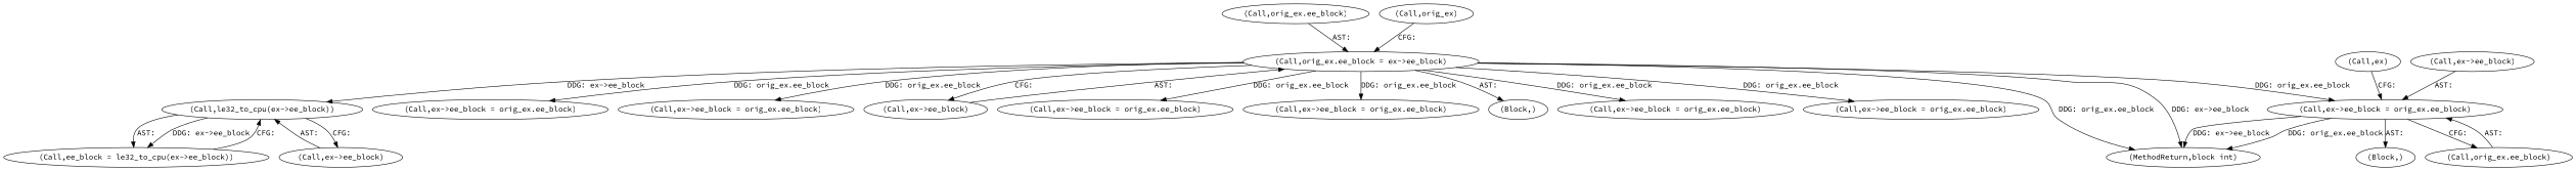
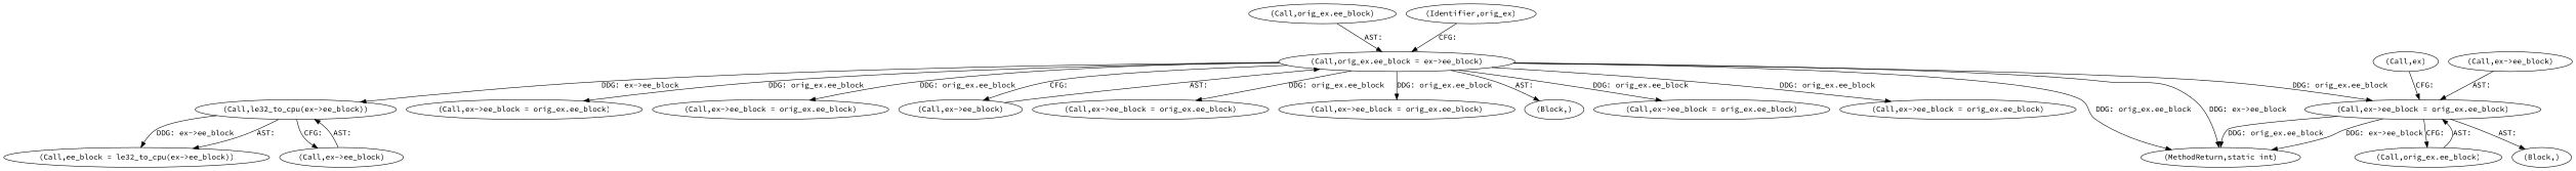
  digraph {
    fontname="Source Code Pro"
    node [fontname="Source Code Pro"]
    edge [fontname="Source Code Pro"]
    n1 [label="(Call,ex->ee_block = orig_ex.ee_block)"]
    n2 [label="(Call,orig_ex.ee_block)"]
-   n3 [label="(MethodReturn,block int)"]
+   n3 [label="(MethodReturn,static int)"]
    n4 [label="(Block,)"]
    n5 [label="(Call,orig_ex.ee_block = ex->ee_block)"]
    n6 [label="(Call,ex->ee_block = orig_ex.ee_block)"]
    n7 [label="(Call,ex->ee_block = orig_ex.ee_block)"]
    n8 [label="(Call,ex->ee_block)"]
    n9 [label="(Call,ex->ee_block = orig_ex.ee_block)"]
    n10 [label="(Call,ex->ee_block = orig_ex.ee_block)"]
    n11 [label="(Block,)"]
    n12 [label="(Call,ex->ee_block = orig_ex.ee_block)"]
    n13 [label="(Call,ex->ee_block = orig_ex.ee_block)"]
    n14 [label="(Call,le32_to_cpu(ex->ee_block))"]
    n15 [label="(Call,ee_block = le32_to_cpu(ex->ee_block))"]
    n16 [label="(Call,ex->ee_block)"]
    n17 [label="(Call,orig_ex.ee_block)"]
    n18 [label="(Call,ex)"]
    n19 [label="(Call,ex->ee_block)"]
-   n20 [label="(Call,orig_ex)"]
+   n20 [label="(Identifier,orig_ex)"]
    n1 -> n2 [label="CFG: "]
    n1 -> n3 [label="DDG: ex->ee_block"]
    n1 -> n3 [label="DDG: orig_ex.ee_block"]
    n1 -> n4 [label="AST: "]
    n2 -> n1 [label="AST: "]
    n5 -> n1 [label="DDG: orig_ex.ee_block"]
    n5 -> n3 [label="DDG: ex->ee_block"]
    n5 -> n3 [label="DDG: orig_ex.ee_block"]
    n5 -> n6 [label="DDG: orig_ex.ee_block"]
    n5 -> n7 [label="DDG: orig_ex.ee_block"]
    n5 -> n8 [label="CFG: "]
    n5 -> n9 [label="DDG: orig_ex.ee_block"]
    n5 -> n10 [label="DDG: orig_ex.ee_block"]
    n5 -> n11 [label="AST: "]
    n5 -> n12 [label="DDG: orig_ex.ee_block"]
    n5 -> n13 [label="DDG: orig_ex.ee_block"]
    n5 -> n14 [label="DDG: ex->ee_block"]
    n8 -> n5 [label="AST: "]
    n14 -> n15 [label="AST: "]
    n14 -> n15 [label="DDG: ex->ee_block"]
    n14 -> n16 [label="CFG: "]
-   n15 -> n14 [label="CFG: "]
    n16 -> n14 [label="AST: "]
    n17 -> n5 [label="AST: "]
    n18 -> n1 [label="CFG: "]
    n19 -> n1 [label="AST: "]
    n20 -> n5 [label="CFG: "]
  }
